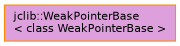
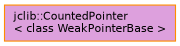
  digraph {
    rankdir=LR
-   n1 [color=darkorange fillcolor=plum fontname=Helvetica fontsize=10 height=0.2 label="jclib::WeakPointerBase\l\< class WeakPointerBase \>" shape=record style=filled width=0.4]
+   n1 [color=darkorange fillcolor=plum fontname=Helvetica fontsize=10 height=0.2 label="jclib::CountedPointer\l\< class WeakPointerBase \>" shape=record style=filled width=0.4]
  }
